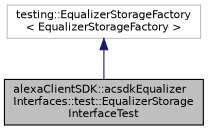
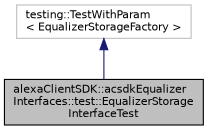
  digraph {
    node [fontname=Helvetica fontsize=10 shape=record style=filled]
    n1 [color=black fillcolor=grey75 fontcolor=black height=0.2 label="alexaClientSDK::acsdkEqualizer\lInterfaces::test::EqualizerStorage\lInterfaceTest" width=0.4]
-   n2 [color=grey75 fillcolor=white height=0.2 label="testing::EqualizerStorageFactory\l\< EqualizerStorageFactory \>" width=0.4]
+   n2 [color=grey75 fillcolor=white height=0.2 label="testing::TestWithParam\l\< EqualizerStorageFactory \>" width=0.4]
    n2 -> n1 [color=midnightblue dir=back fontname=Helvetica fontsize=10 labelfontname=Helvetica labelfontsize=10 style=solid]
  }
